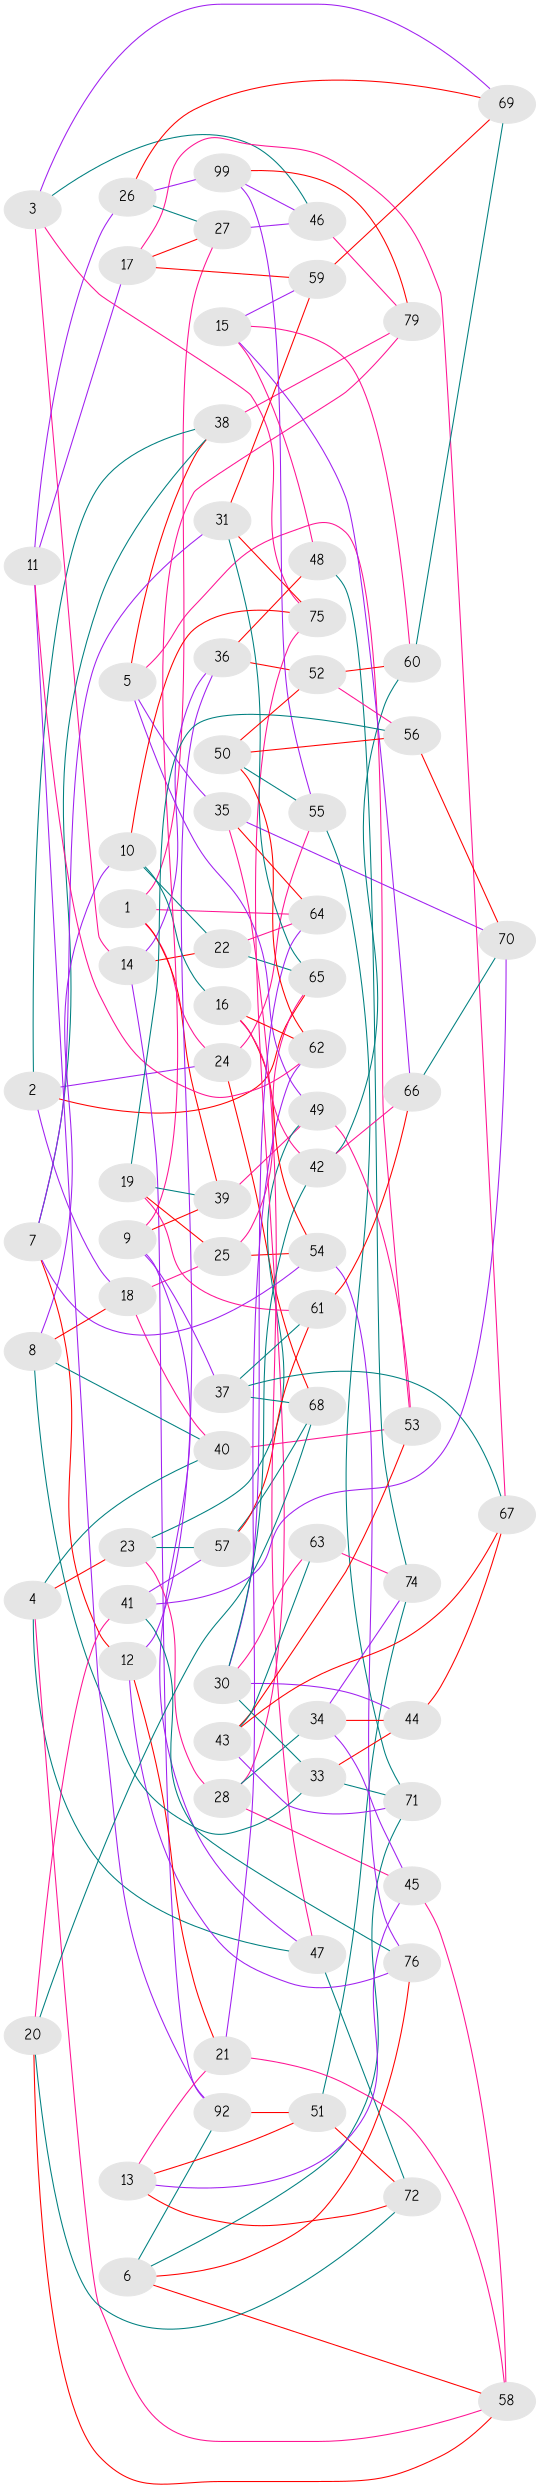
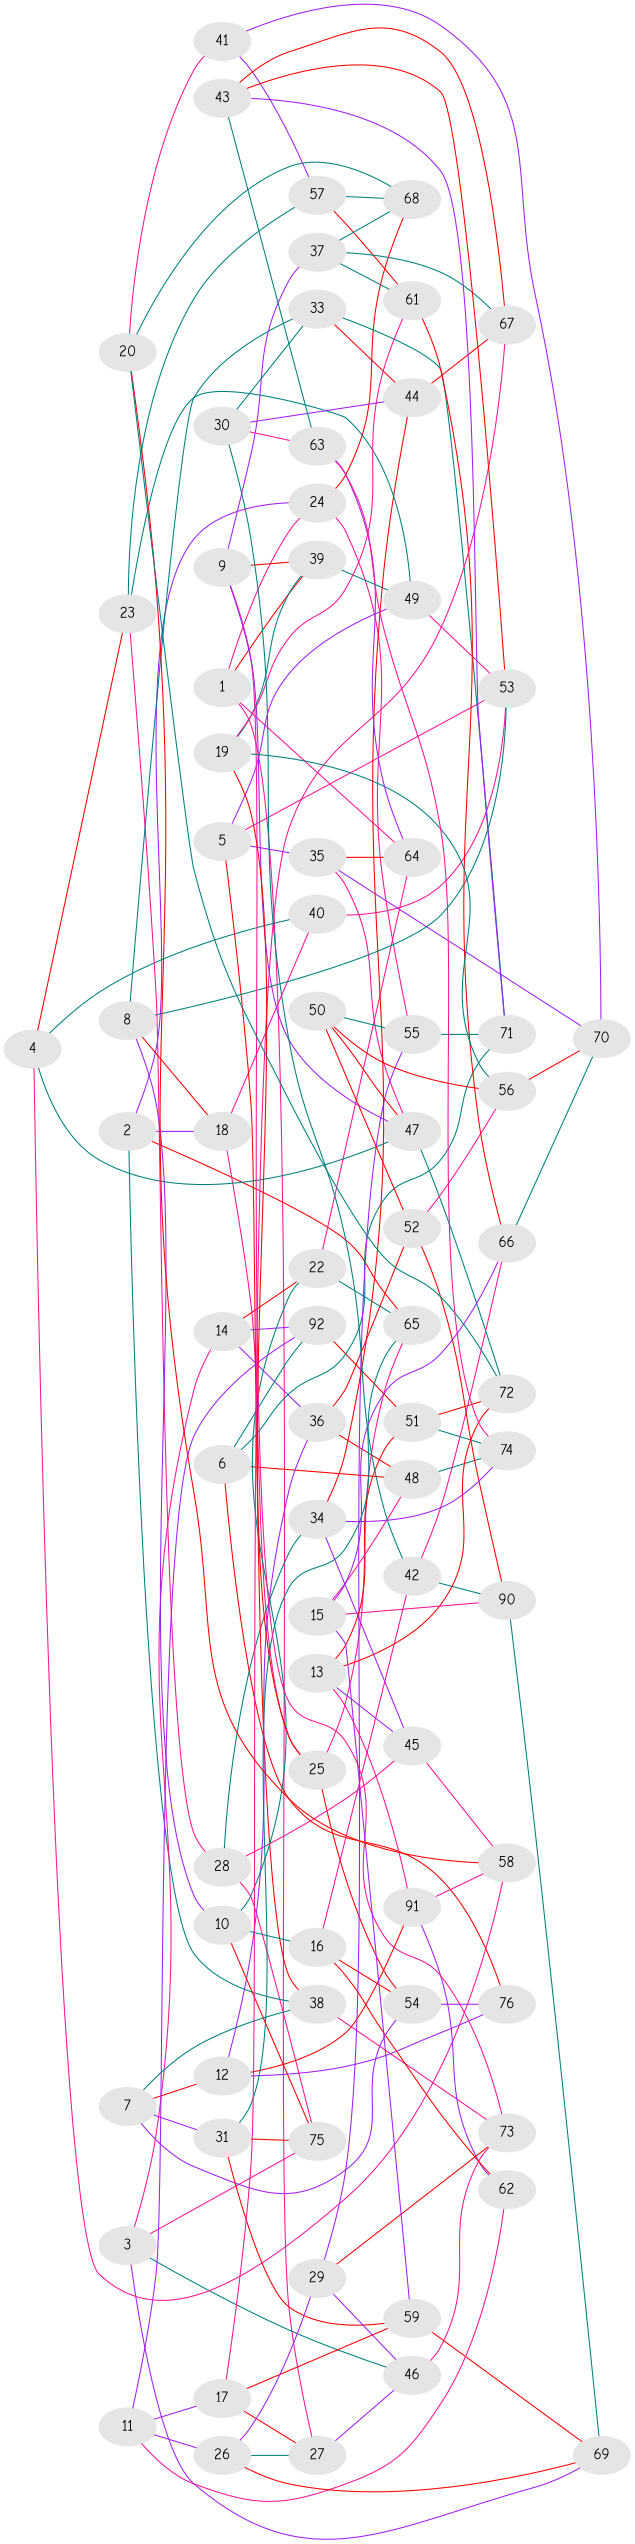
  graph {
    fontname="Comic Neue"
    rankdir=LR
    node [color=gray90 fontname="Comic Neue" style=filled]
    edge [color=red fontname="Comic Neue"]
    1
    24
    27
    39
    64
    68
    55
    46
    49
    2
    18
    38
    65
    40
    25
-   73 [label=79]
+   73
    3
    14
    69
    75
    n21 [label=92]
    22
    36
    4
    23
    47
    58
    28
    57
    53
    72
    5
    35
    70
    6
    48
    71
    76
    51
    74
    7
    12
    31
    54
-   21
+   21 [label=91]
    59
    8
    10
    33
    16
    44
    9
    37
    67
    61
    62
    42
    11
    17
    26
-   29 [label=99]
+   29
    52
    13
    45
    15
-   60
+   60 [label=90]
    66
    19
    56
    20
    41
    34
    30
    63
    43
    50
    1 -- 24 [color=deeppink]
    1 -- 27 [color=deeppink]
    1 -- 39
    1 -- 64 [color=deeppink]
    24 -- 68
    24 -- 55 [color=deeppink]
    27 -- 46 [color=purple]
-   39 -- 49 [color=deeppink]
+   39 -- 49 [color=teal]
    55 -- 71 [color=teal]
    46 -- 73 [color=deeppink]
    49 -- 53 [color=deeppink]
    2 -- 24 [color=purple]
    2 -- 18 [color=purple]
    2 -- 38 [color=teal]
    2 -- 65
    18 -- 40 [color=deeppink]
    18 -- 25 [color=deeppink]
    38 -- 73 [color=deeppink]
    40 -- 53 [color=deeppink]
    25 -- 65 [color=deeppink]
    25 -- 54
    3 -- 46 [color=teal]
    3 -- 14 [color=deeppink]
    3 -- 69 [color=purple]
    3 -- 75 [color=deeppink]
    14 -- n21 [color=purple]
    14 -- 22
    14 -- 36 [color=purple]
    n21 -- 51
    22 -- 64 [color=deeppink]
    22 -- 65 [color=teal]
    36 -- 48
    36 -- 52
    4 -- 40 [color=teal]
    4 -- 23
    4 -- 47 [color=teal]
    4 -- 58 [color=deeppink]
    23 -- 49 [color=teal]
    23 -- 28 [color=deeppink]
    23 -- 57 [color=teal]
    47 -- 72 [color=teal]
    28 -- 75 [color=deeppink]
    28 -- 45 [color=deeppink]
    28 -- 34 [color=teal]
    57 -- 68 [color=teal]
    57 -- 61
    5 -- 49 [color=purple]
    5 -- 38
    5 -- 53 [color=deeppink]
    5 -- 35 [color=purple]
    35 -- 64
    35 -- 47 [color=deeppink]
    35 -- 70 [color=purple]
    6 -- n21 [color=teal]
-   6 -- 58
+   6 -- 48
    6 -- 71 [color=teal]
    6 -- 76
    48 -- 74 [color=teal]
    51 -- 72
    51 -- 74 [color=teal]
    7 -- 38 [color=teal]
    7 -- 12
    7 -- 31 [color=purple]
    7 -- 54 [color=purple]
    12 -- 36 [color=purple]
    12 -- 76 [color=purple]
    12 -- 21
    31 -- 65 [color=teal]
    31 -- 75
    31 -- 59
    54 -- 76 [color=purple]
    21 -- 58 [color=deeppink]
    21 -- 62 [color=purple]
    59 -- 69
    8 -- 18
-   8 -- 40 [color=teal]
+   8 -- 53 [color=teal]
    8 -- 10 [color=purple]
    8 -- 33 [color=teal]
    10 -- 75
    10 -- 22 [color=teal]
    10 -- 16 [color=teal]
    33 -- 71 [color=teal]
    33 -- 44
    16 -- 54
    16 -- 62
    16 -- 42 [color=deeppink]
    44 -- 67
    9 -- 39
    9 -- 73 [color=deeppink]
    9 -- 47 [color=purple]
    9 -- 37 [color=purple]
    37 -- 68 [color=teal]
    37 -- 67 [color=teal]
    37 -- 61 [color=teal]
    61 -- 66
    42 -- 60 [color=teal]
    42 -- 66 [color=deeppink]
    11 -- n21 [color=purple]
    11 -- 62 [color=deeppink]
    11 -- 17 [color=purple]
    11 -- 26 [color=purple]
    17 -- 27
    17 -- 59
    17 -- 67 [color=deeppink]
    26 -- 27 [color=teal]
    26 -- 69
    26 -- 29 [color=purple]
    29 -- 55 [color=purple]
    29 -- 46 [color=purple]
    29 -- 73
    52 -- 60
    52 -- 56 [color=deeppink]
    13 -- 72
    13 -- 51
    13 -- 21 [color=deeppink]
    13 -- 45 [color=purple]
    45 -- 58 [color=deeppink]
    15 -- 48 [color=deeppink]
    15 -- 59 [color=purple]
    15 -- 60 [color=deeppink]
    15 -- 66 [color=purple]
    60 -- 69 [color=teal]
    66 -- 70 [color=teal]
    19 -- 39 [color=teal]
    19 -- 25
    19 -- 61 [color=deeppink]
    19 -- 56 [color=teal]
    56 -- 70
    20 -- 68 [color=teal]
    20 -- 58
    20 -- 72 [color=teal]
    20 -- 41 [color=deeppink]
    41 -- 57 [color=purple]
    41 -- 70 [color=purple]
-   41 -- 76 [color=teal]
    34 -- 74 [color=purple]
    34 -- 44
    34 -- 45 [color=purple]
    30 -- 33 [color=teal]
    30 -- 44 [color=purple]
    30 -- 42 [color=teal]
    30 -- 63 [color=deeppink]
-   30 -- 64 [color=purple]
+   63 -- 64 [color=purple]
    63 -- 74 [color=deeppink]
    43 -- 53
    43 -- 71 [color=purple]
    43 -- 67
    43 -- 63 [color=teal]
    50 -- 55 [color=teal]
-   50 -- 62
+   50 -- 47
    50 -- 52
    50 -- 56
  }
